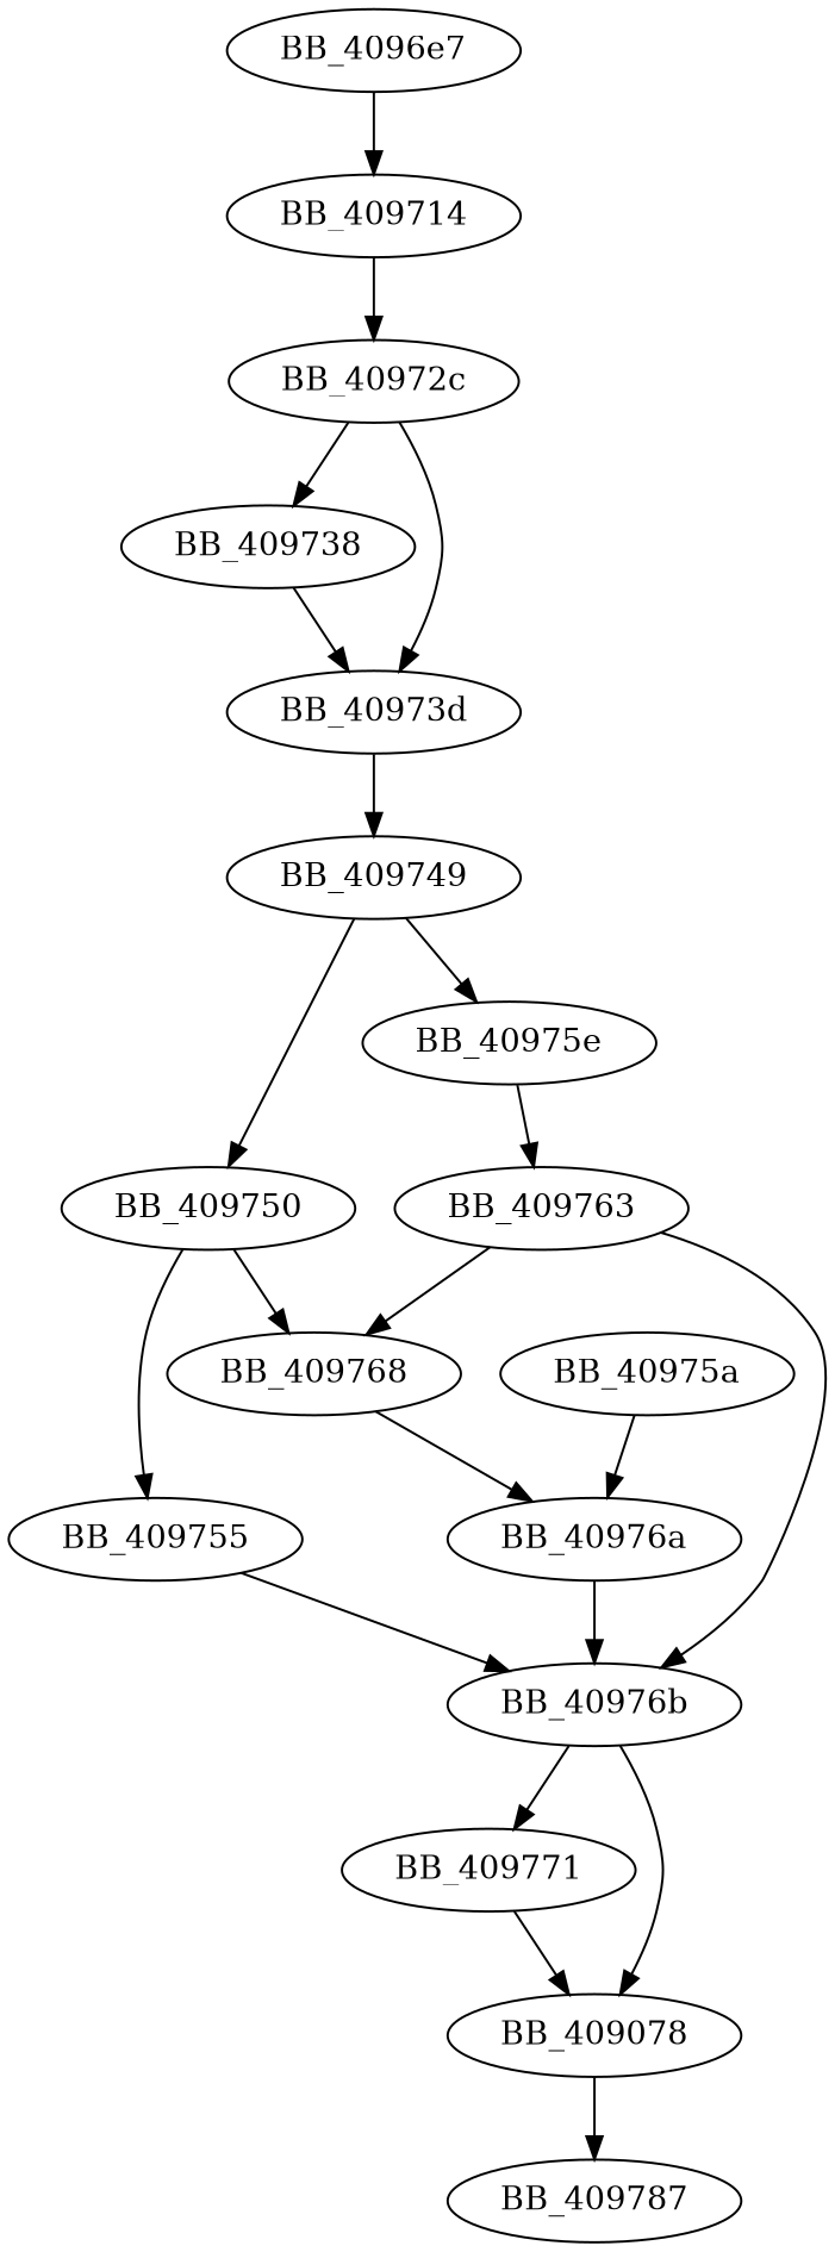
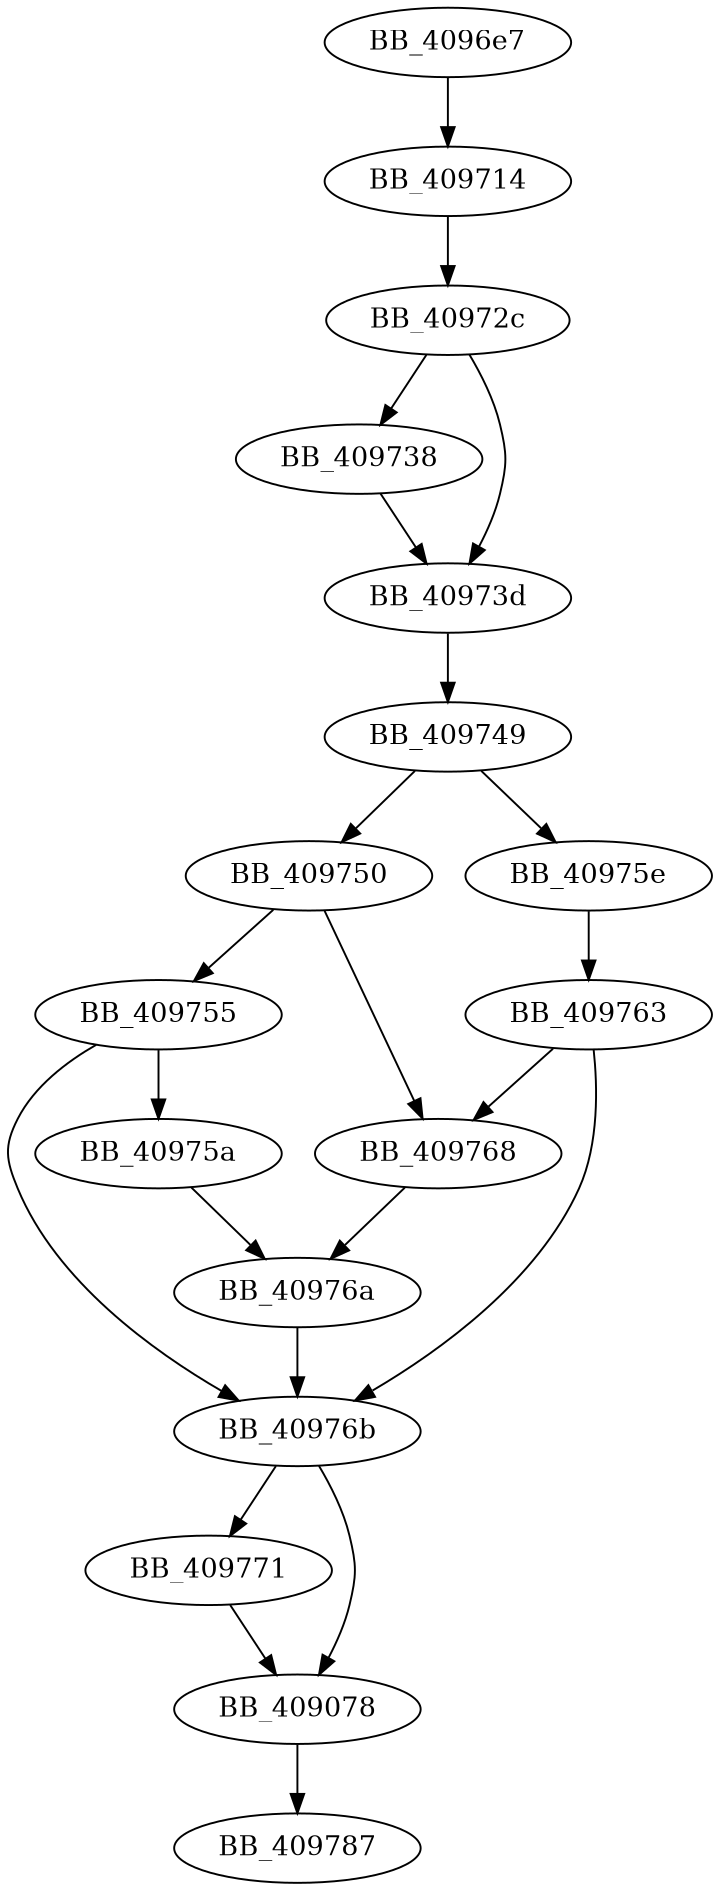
  digraph {
    BB_4096e7
    BB_409714
    BB_40972c
    BB_409738
    BB_40973d
    BB_409749
    BB_409750
    BB_40975e
    BB_409755
    BB_409768
    BB_409763
    BB_40975a
    BB_40976b
    BB_40976a
    BB_409771
    n16 [label=BB_409078]
    BB_409787
    BB_4096e7 -> BB_409714
    BB_409714 -> BB_40972c
    BB_40972c -> BB_409738
    BB_40972c -> BB_40973d
    BB_409738 -> BB_40973d
    BB_40973d -> BB_409749
    BB_409749 -> BB_409750
    BB_409749 -> BB_40975e
    BB_409750 -> BB_409755
    BB_409750 -> BB_409768
    BB_40975e -> BB_409763
+   BB_409755 -> BB_40975a
    BB_409755 -> BB_40976b
    BB_409768 -> BB_40976a
    BB_409763 -> BB_409768
    BB_409763 -> BB_40976b
    BB_40975a -> BB_40976a
    BB_40976b -> BB_409771
    BB_40976b -> n16
    BB_40976a -> BB_40976b
    BB_409771 -> n16
    n16 -> BB_409787
  }
